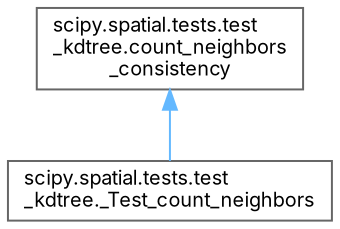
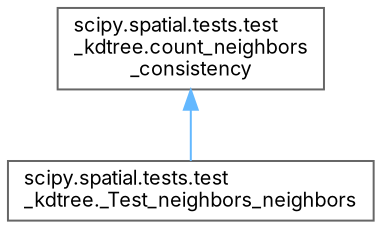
  digraph {
    rankdir=TB
    fontname=Inter
    node [color=grey40 fillcolor=white fontname=Inter fontsize=10 shape=box style=filled]
    n1 [height=0.2 label="scipy.spatial.tests.test\l_kdtree.count_neighbors\l_consistency" width=0.4]
-   n2 [height=0.2 label="scipy.spatial.tests.test\l_kdtree._Test_count_neighbors" width=0.4]
+   n2 [height=0.2 label="scipy.spatial.tests.test\l_kdtree._Test_neighbors_neighbors" width=0.4]
    n1 -> n2 [color=steelblue1 dir=back fontname=Inter fontsize=10 labelfontname=Helvetica labelfontsize=10 style=solid]
  }
